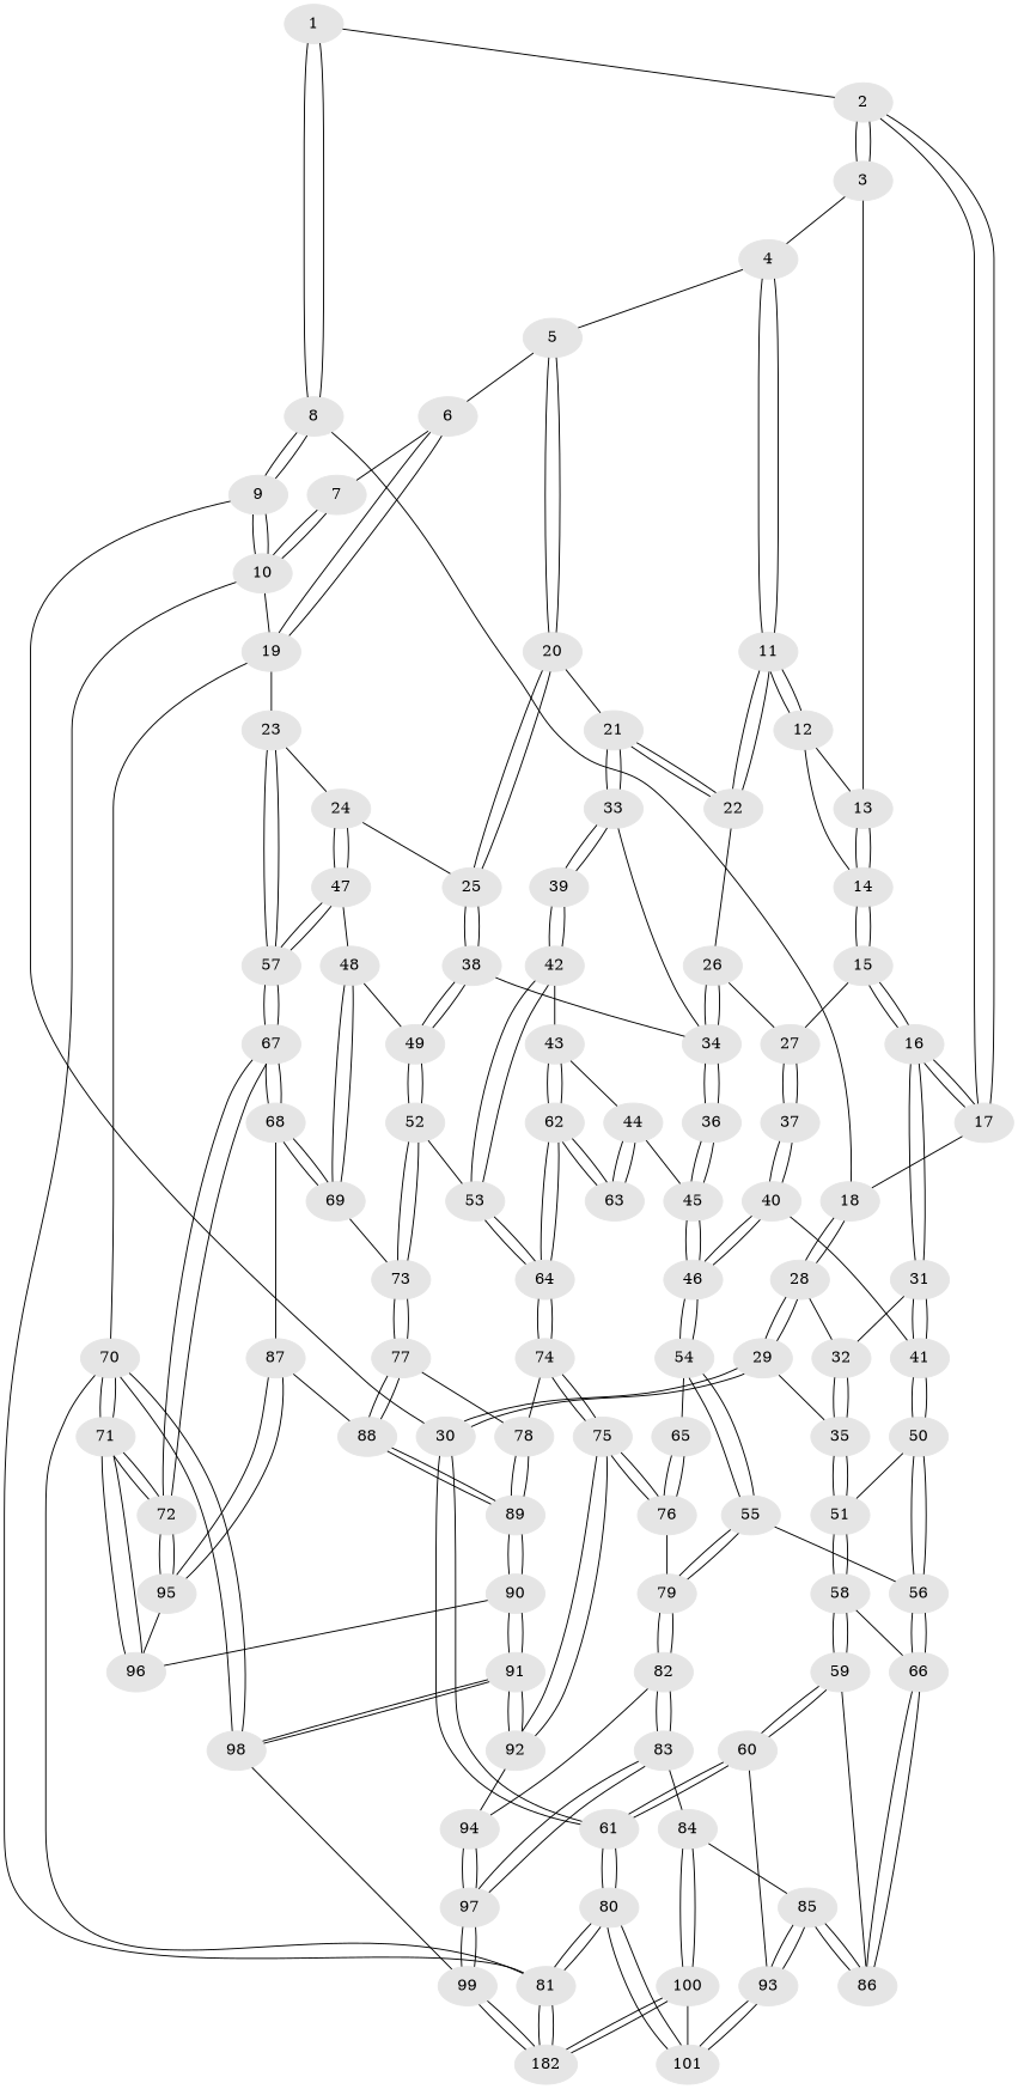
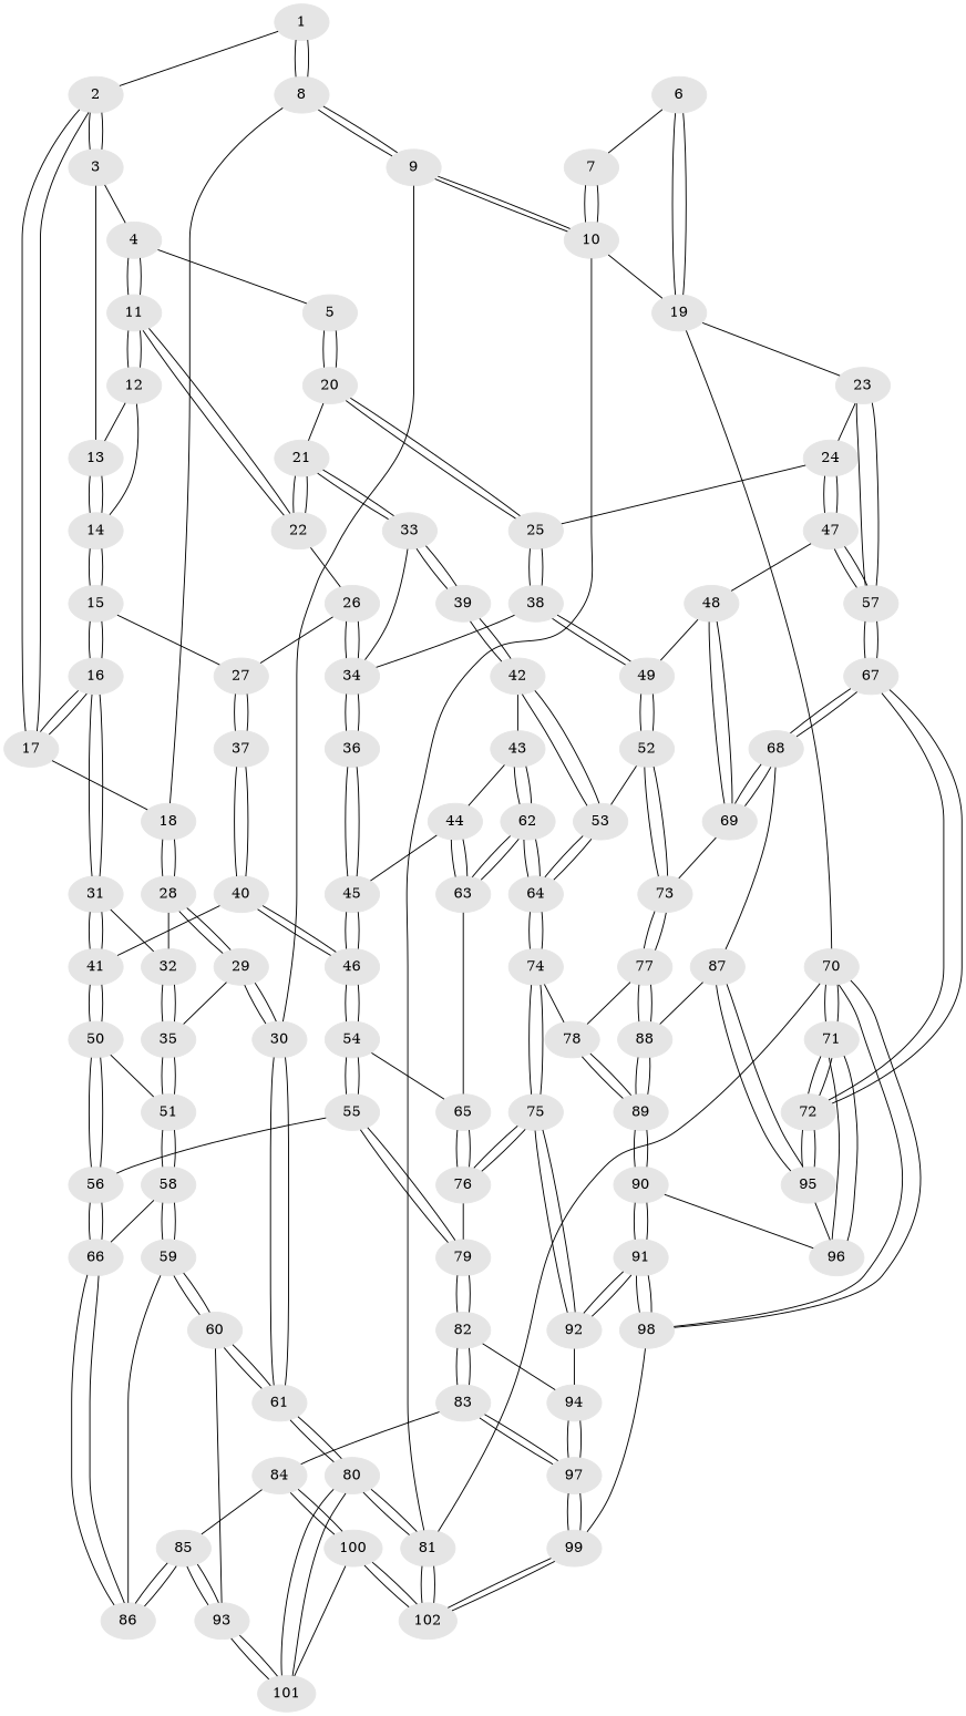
  graph {
    node [color=gray90 style=filled]
    1
    2
    8
    3
    17
    9
    18
    4
    13
    5
    11
    14
    6
    20
    12
    22
    7
    19
    21
    25
    10
    23
    70
    81
    30
    28
    61
-   102 [label=182]
+   102
    26
    15
    16
    27
    31
    37
    32
    41
    29
    24
    57
    71
    98
    33
    38
    34
    39
    47
    67
    48
    49
    36
    40
    35
    51
    80
    50
    42
    45
    58
    46
    52
    43
    53
    54
    56
    44
    62
    64
    63
    65
    55
    69
    73
    66
    59
    77
    74
    79
    76
    82
    86
    68
    72
    60
    93
    101
    75
    78
    87
    95
    88
    96
    99
    92
    89
    94
    90
    83
    84
    97
    85
    100
    91
    1 -- 2
    1 -- 8
    1 -- 8
    2 -- 3
    2 -- 3
    2 -- 17
    2 -- 17
    8 -- 9
    8 -- 9
    8 -- 18
    3 -- 4
    3 -- 13
    17 -- 18
    9 -- 10
    9 -- 10
    9 -- 30
    18 -- 28
    18 -- 28
    4 -- 5
    4 -- 11
    4 -- 11
    13 -- 14
    13 -- 14
-   5 -- 6
    5 -- 20
    5 -- 20
    11 -- 12
    11 -- 12
    11 -- 22
    11 -- 22
    14 -- 15
    14 -- 15
    6 -- 7
    6 -- 19
    6 -- 19
    20 -- 21
    20 -- 25
    20 -- 25
    12 -- 13
    12 -- 14
    22 -- 26
    7 -- 10
    7 -- 10
    19 -- 23
    19 -- 70
    21 -- 22
    21 -- 22
    21 -- 33
    21 -- 33
    25 -- 38
    25 -- 38
    10 -- 19
    10 -- 81
    23 -- 24
    23 -- 57
    23 -- 57
    70 -- 81
    70 -- 71
    70 -- 71
    70 -- 98
    70 -- 98
    81 -- 102
    81 -- 102
    30 -- 61
    30 -- 61
    28 -- 32
    28 -- 29
    28 -- 29
    61 -- 80
    61 -- 80
    26 -- 27
    26 -- 34
    26 -- 34
    15 -- 16
    15 -- 16
    15 -- 27
    16 -- 17
    16 -- 17
    16 -- 31
    16 -- 31
    27 -- 37
    27 -- 37
    31 -- 32
    31 -- 41
    31 -- 41
    37 -- 40
    37 -- 40
    32 -- 35
    32 -- 35
    41 -- 50
    41 -- 50
    29 -- 30
    29 -- 30
    29 -- 35
    24 -- 25
    24 -- 47
    24 -- 47
    57 -- 67
    57 -- 67
    71 -- 72
    71 -- 72
    71 -- 96
    71 -- 96
    98 -- 99
    33 -- 34
    33 -- 39
    33 -- 39
    38 -- 34
    38 -- 49
    38 -- 49
    34 -- 36
    34 -- 36
    39 -- 42
    39 -- 42
    47 -- 57
    47 -- 57
    47 -- 48
    67 -- 68
    67 -- 68
    67 -- 72
    67 -- 72
    48 -- 49
    48 -- 69
    48 -- 69
    49 -- 52
    49 -- 52
    36 -- 45
    36 -- 45
    40 -- 41
    40 -- 46
    40 -- 46
    35 -- 51
    35 -- 51
    51 -- 58
    51 -- 58
    80 -- 81
    80 -- 81
    80 -- 101
    80 -- 101
    50 -- 51
    50 -- 56
    50 -- 56
    42 -- 43
    42 -- 53
    42 -- 53
    45 -- 46
    45 -- 46
    58 -- 66
    58 -- 59
    58 -- 59
    46 -- 54
    46 -- 54
    52 -- 53
    52 -- 73
    52 -- 73
    43 -- 44
    43 -- 62
    43 -- 62
    53 -- 64
    53 -- 64
    54 -- 65
    54 -- 55
    54 -- 55
    56 -- 66
    56 -- 66
    44 -- 45
    44 -- 63
    44 -- 63
    62 -- 64
    62 -- 64
    62 -- 63
    62 -- 63
    64 -- 74
    64 -- 74
+   63 -- 65
    65 -- 76
    65 -- 76
    55 -- 56
    55 -- 79
    55 -- 79
    69 -- 73
    73 -- 77
    73 -- 77
    66 -- 86
    66 -- 86
    59 -- 86
    59 -- 60
    59 -- 60
    77 -- 78
    77 -- 88
    77 -- 88
    74 -- 75
    74 -- 75
    74 -- 78
    79 -- 82
    79 -- 82
    76 -- 79
    82 -- 94
    82 -- 83
    82 -- 83
    68 -- 69
    68 -- 69
    68 -- 87
    72 -- 95
    72 -- 95
    60 -- 61
    60 -- 61
    60 -- 93
    93 -- 101
    93 -- 101
    75 -- 76
    75 -- 76
    75 -- 92
    75 -- 92
    78 -- 89
    78 -- 89
    87 -- 95
    87 -- 95
    87 -- 88
    95 -- 96
    88 -- 89
    88 -- 89
    99 -- 102
    99 -- 102
    92 -- 94
    89 -- 90
    89 -- 90
    94 -- 97
    94 -- 97
    90 -- 96
    90 -- 91
    90 -- 91
    83 -- 84
    83 -- 97
    83 -- 97
    84 -- 85
    84 -- 100
    84 -- 100
    97 -- 99
    97 -- 99
    85 -- 86
    85 -- 86
    85 -- 93
    85 -- 93
    100 -- 102
    100 -- 102
    100 -- 101
    91 -- 98
    91 -- 98
    91 -- 92
    91 -- 92
  }
